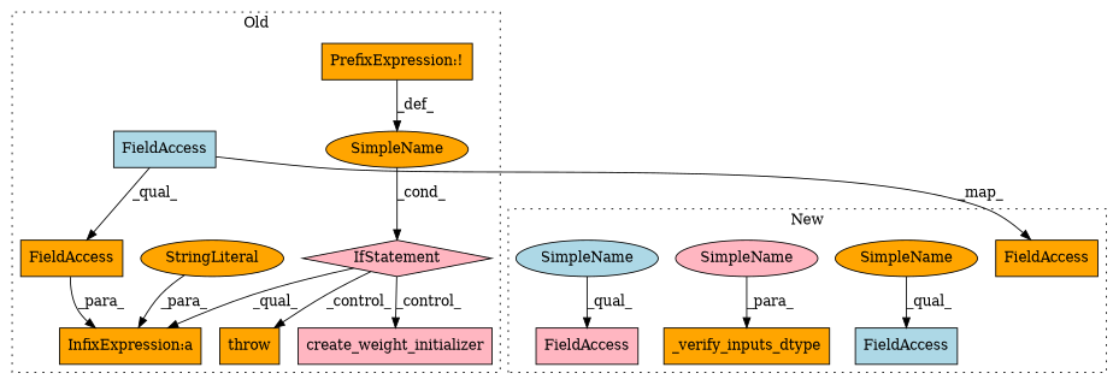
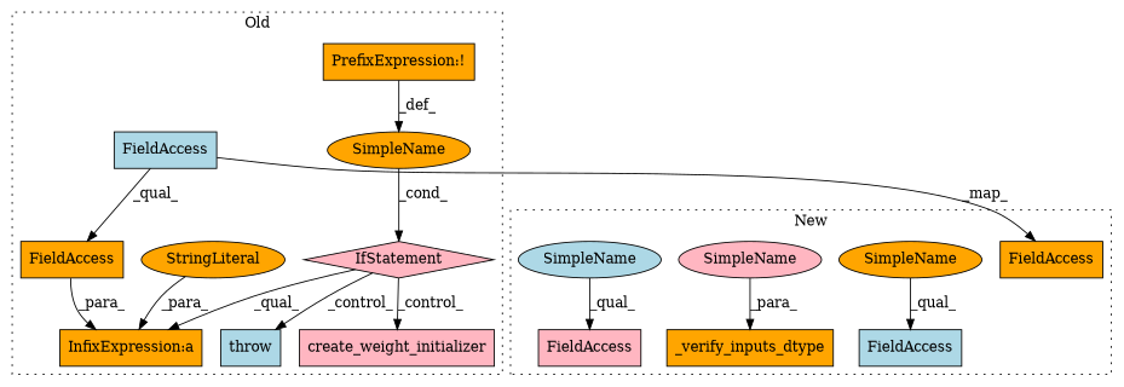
  digraph {
    node [a=22 fillcolor=orange l=6 s=49745 shape=box style=filled]
-   n1 [a=53 label=throw s=49676]
+   n1 [a=53 fillcolor=lightblue label=throw s=49676]
    n2 [a=38 l=1 label="PrefixExpression:!" s=49614]
    n3 [a=42 label=SimpleName shape=ellipse l="" s=""]
    n4 [a=25 fillcolor=lightpink l="4,2" label=IfStatement s="49610,49666" shape=diamond]
    n5 [a=32 fillcolor=lightpink l="26,1" label=create_weight_initializer s="50335,50373"]
    n6 [a=27 l=3 label="InfixExpression:a" s=49742]
    n7 [a=45 l=50 label=StringLiteral s=49692 shape=ellipse]
    n8 [l=17 label=FieldAccess]
    n9 [fillcolor=lightblue l=12 label=FieldAccess]
    n10 [a=32 l="21,1" label=_verify_inputs_dtype s="49455,49482"]
    n11 [fillcolor=lightpink l=12 label=FieldAccess s=50442]
    n12 [fillcolor=lightblue l=12 label=FieldAccess s=50532]
    n13 [l=12 label=FieldAccess s=50291]
    n14 [a=42 label=SimpleName s=50532 shape=ellipse]
    n15 [a=42 fillcolor=lightpink label=SimpleName s=49476 shape=ellipse]
    n16 [a=42 fillcolor=lightblue label=SimpleName s=50442 shape=ellipse]
    subgraph cluster_1 {
      label=Old
      style=dotted
      n1
      n2
      n3
      n4
      n5
      n6
      n7
      n8
      n9
    }
    subgraph cluster_2 {
      label=New
      style=dotted
      n10
      n11
      n12
      n13
      n14
      n15
      n16
    }
    n2 -> n3 [label=_def_]
    n3 -> n4 [label=_cond_]
    n4 -> n1 [label=_control_]
    n4 -> n5 [label=_control_]
    n4 -> n6 [label=_qual_]
    n7 -> n6 [label=_para_]
    n8 -> n6 [label=_para_]
    n9 -> n8 [label=_qual_]
    n9 -> n13 [label=_map_]
    n14 -> n12 [label=_qual_]
    n15 -> n10 [label=_para_]
    n16 -> n11 [label=_qual_]
  }
